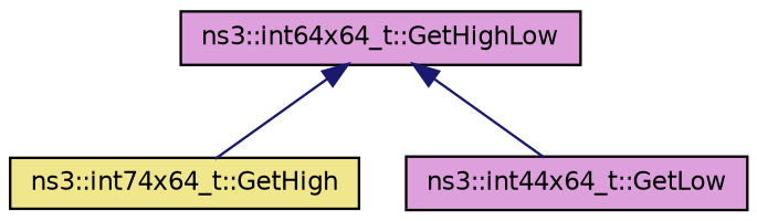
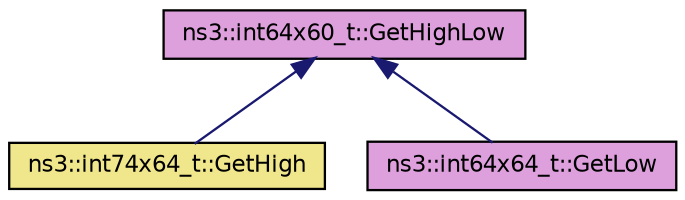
  digraph {
    rankdir=TB
    node [color=black fillcolor=plum fontname=Helvetica fontsize=10 shape=record style=filled]
    edge [color=midnightblue dir=back fontname=Helvetica fontsize=10 labelfontname=Helvetica labelfontsize=10 style=solid]
-   n1 [fontcolor=black height=0.2 label="ns3::int64x64_t::GetHighLow" width=0.4]
+   n1 [fontcolor=black height=0.2 label="ns3::int64x60_t::GetHighLow" width=0.4]
    n2 [fillcolor=khaki height=0.2 label="ns3::int74x64_t::GetHigh" width=0.4]
-   n3 [height=0.2 label="ns3::int44x64_t::GetLow" width=0.4]
+   n3 [height=0.2 label="ns3::int64x64_t::GetLow" width=0.4]
    n1 -> n2
    n1 -> n3
  }
